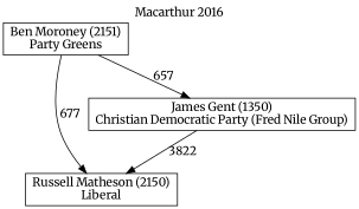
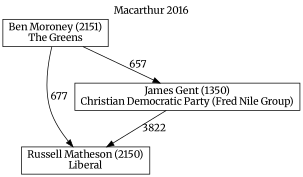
  digraph {
    fontname=Merriweather
    label="Macarthur 2016"
    labelloc=t
    mclimit=10
    node [fontname=Merriweather shape=box]
    edge [fontname=Merriweather]
    n1 [label="Russell Matheson (2150)\nLiberal"]
    n2 [label="James Gent (1350)\nChristian Democratic Party (Fred Nile Group)"]
-   n3 [label="Ben Moroney (2151)\nParty Greens"]
+   n3 [label="Ben Moroney (2151)\nThe Greens"]
    n2 -> n1 [label=3822]
    n3 -> n1 [label=677]
    n3 -> n2 [label=657]
  }
